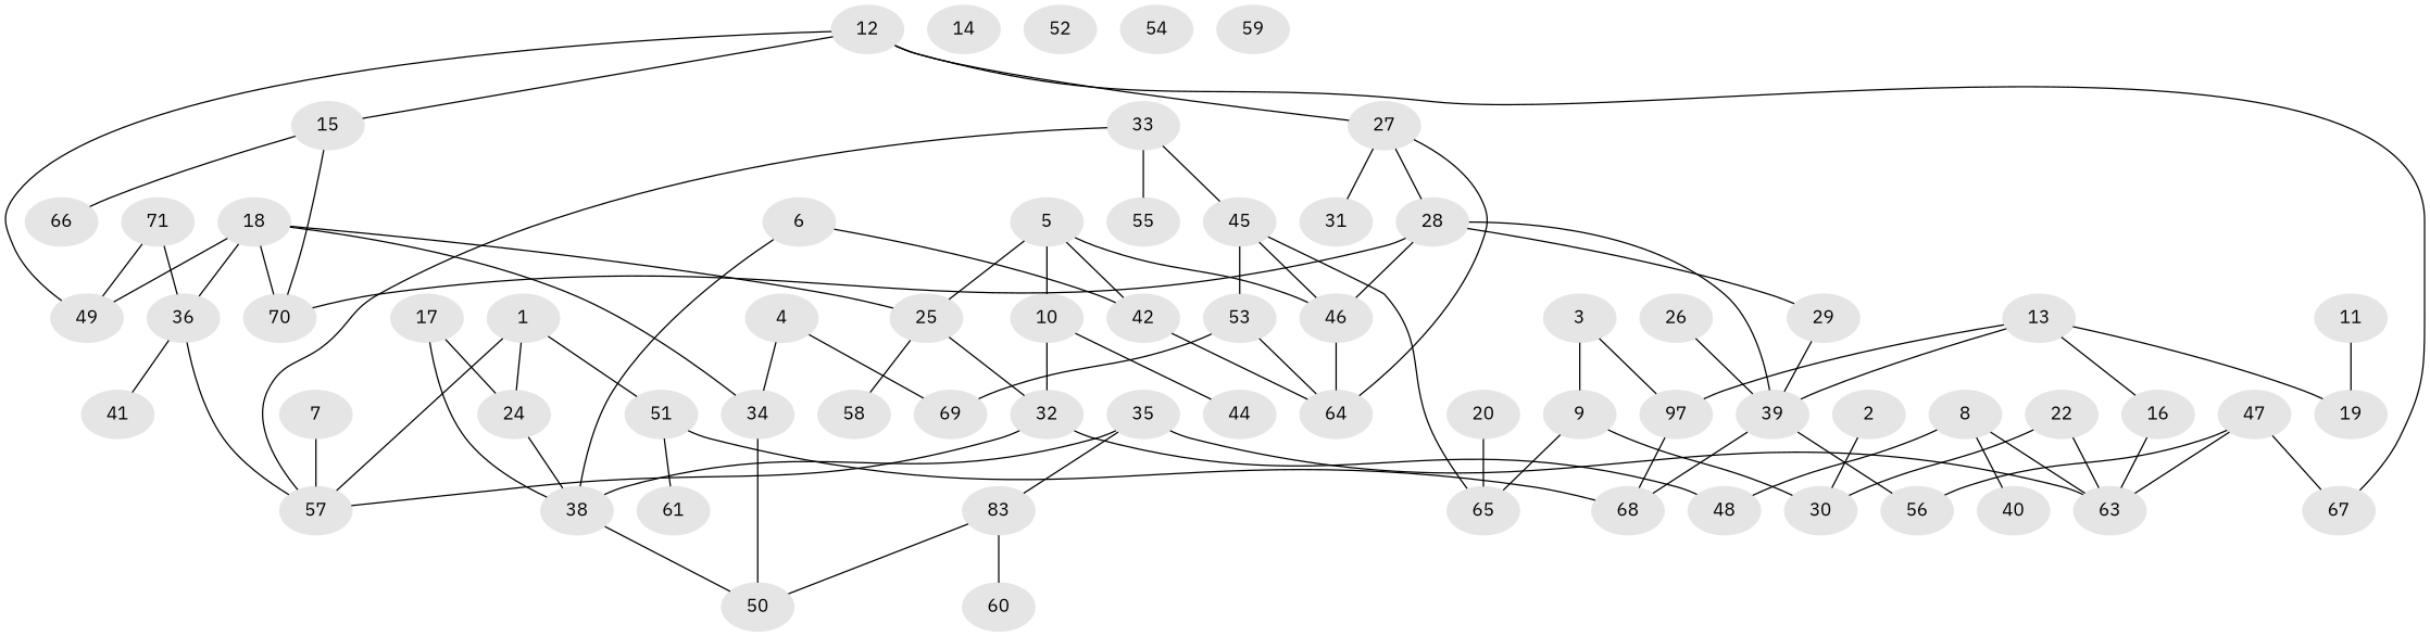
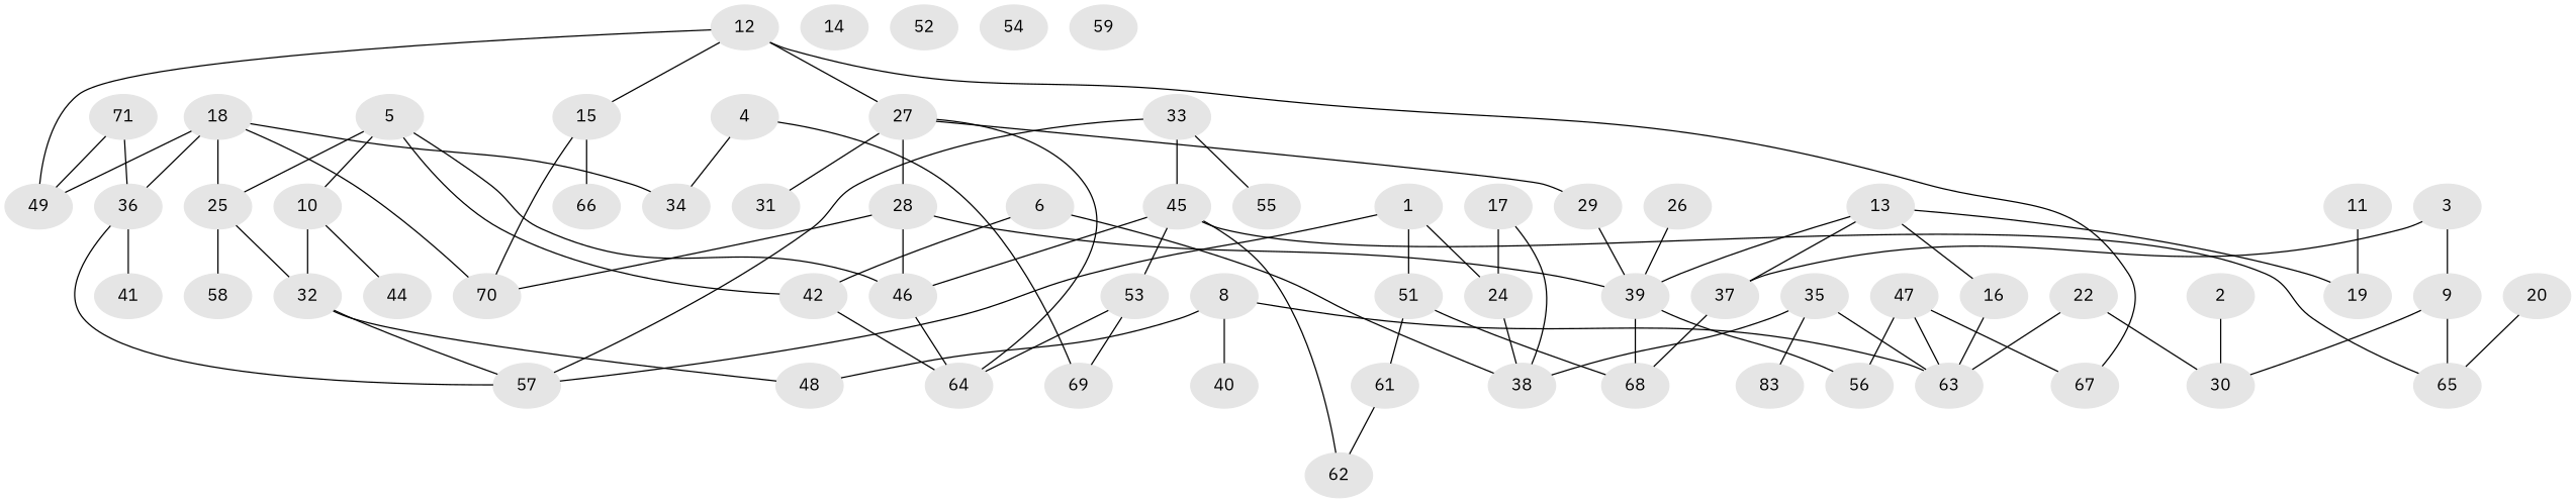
  graph {
    fontname="IBM Plex Sans"
    node [color=gray90 fontname="IBM Plex Sans" style=filled]
    edge [fontname="IBM Plex Sans"]
    1
    24
    51
    57
    38
    68
    61
    2
    30
    3
    9
-   37 [label=97]
+   37
    65
    4
    34
    69
-   50
    5
    10
    25
    42
    46
    32
    44
    58
    64
    6
-   7
    8
    40
    48
    63
    11
    19
    12
    15
    27
    49
    67
    66
    70
    28
    29
    31
    13
    16
    39
    56
    14
    17
    18
    36
    41
    20
    n55 [label=71]
    22
    33
    45
    55
    26
    53
+   62
    35
    n64 [label=83]
-   60
    47
    52
    54
    59
    1 -- 24
    1 -- 51
    1 -- 57
    24 -- 38
    51 -- 68
    51 -- 61
-   38 -- 50
+   61 -- 62
    2 -- 30
    3 -- 9
    3 -- 37
    9 -- 30
    9 -- 65
    37 -- 68
    4 -- 34
    4 -- 69
-   34 -- 50
    5 -- 10
    5 -- 25
    5 -- 42
    5 -- 46
    10 -- 32
    10 -- 44
    25 -- 32
    25 -- 58
    42 -- 64
    46 -- 64
    32 -- 57
    32 -- 48
    6 -- 38
    6 -- 42
-   7 -- 57
    8 -- 40
    8 -- 48
    8 -- 63
    11 -- 19
    12 -- 15
    12 -- 27
    12 -- 49
    12 -- 67
    15 -- 66
    15 -- 70
    27 -- 64
    27 -- 28
-   28 -- 29
+   27 -- 29
    27 -- 31
    28 -- 46
    28 -- 70
    28 -- 39
    29 -- 39
    13 -- 37
    13 -- 19
    13 -- 16
    13 -- 39
    16 -- 63
    39 -- 68
    39 -- 56
    17 -- 24
    17 -- 38
    18 -- 34
    18 -- 25
    18 -- 49
    18 -- 70
    18 -- 36
    36 -- 57
    36 -- 41
    20 -- 65
    n55 -- 49
    n55 -- 36
    22 -- 30
    22 -- 63
    33 -- 57
    33 -- 45
    33 -- 55
    45 -- 65
    45 -- 46
    45 -- 53
+   45 -- 62
    26 -- 39
    53 -- 69
    53 -- 64
    35 -- 38
    35 -- 63
    35 -- n64
-   n64 -- 50
-   n64 -- 60
    47 -- 63
    47 -- 67
    47 -- 56
  }
